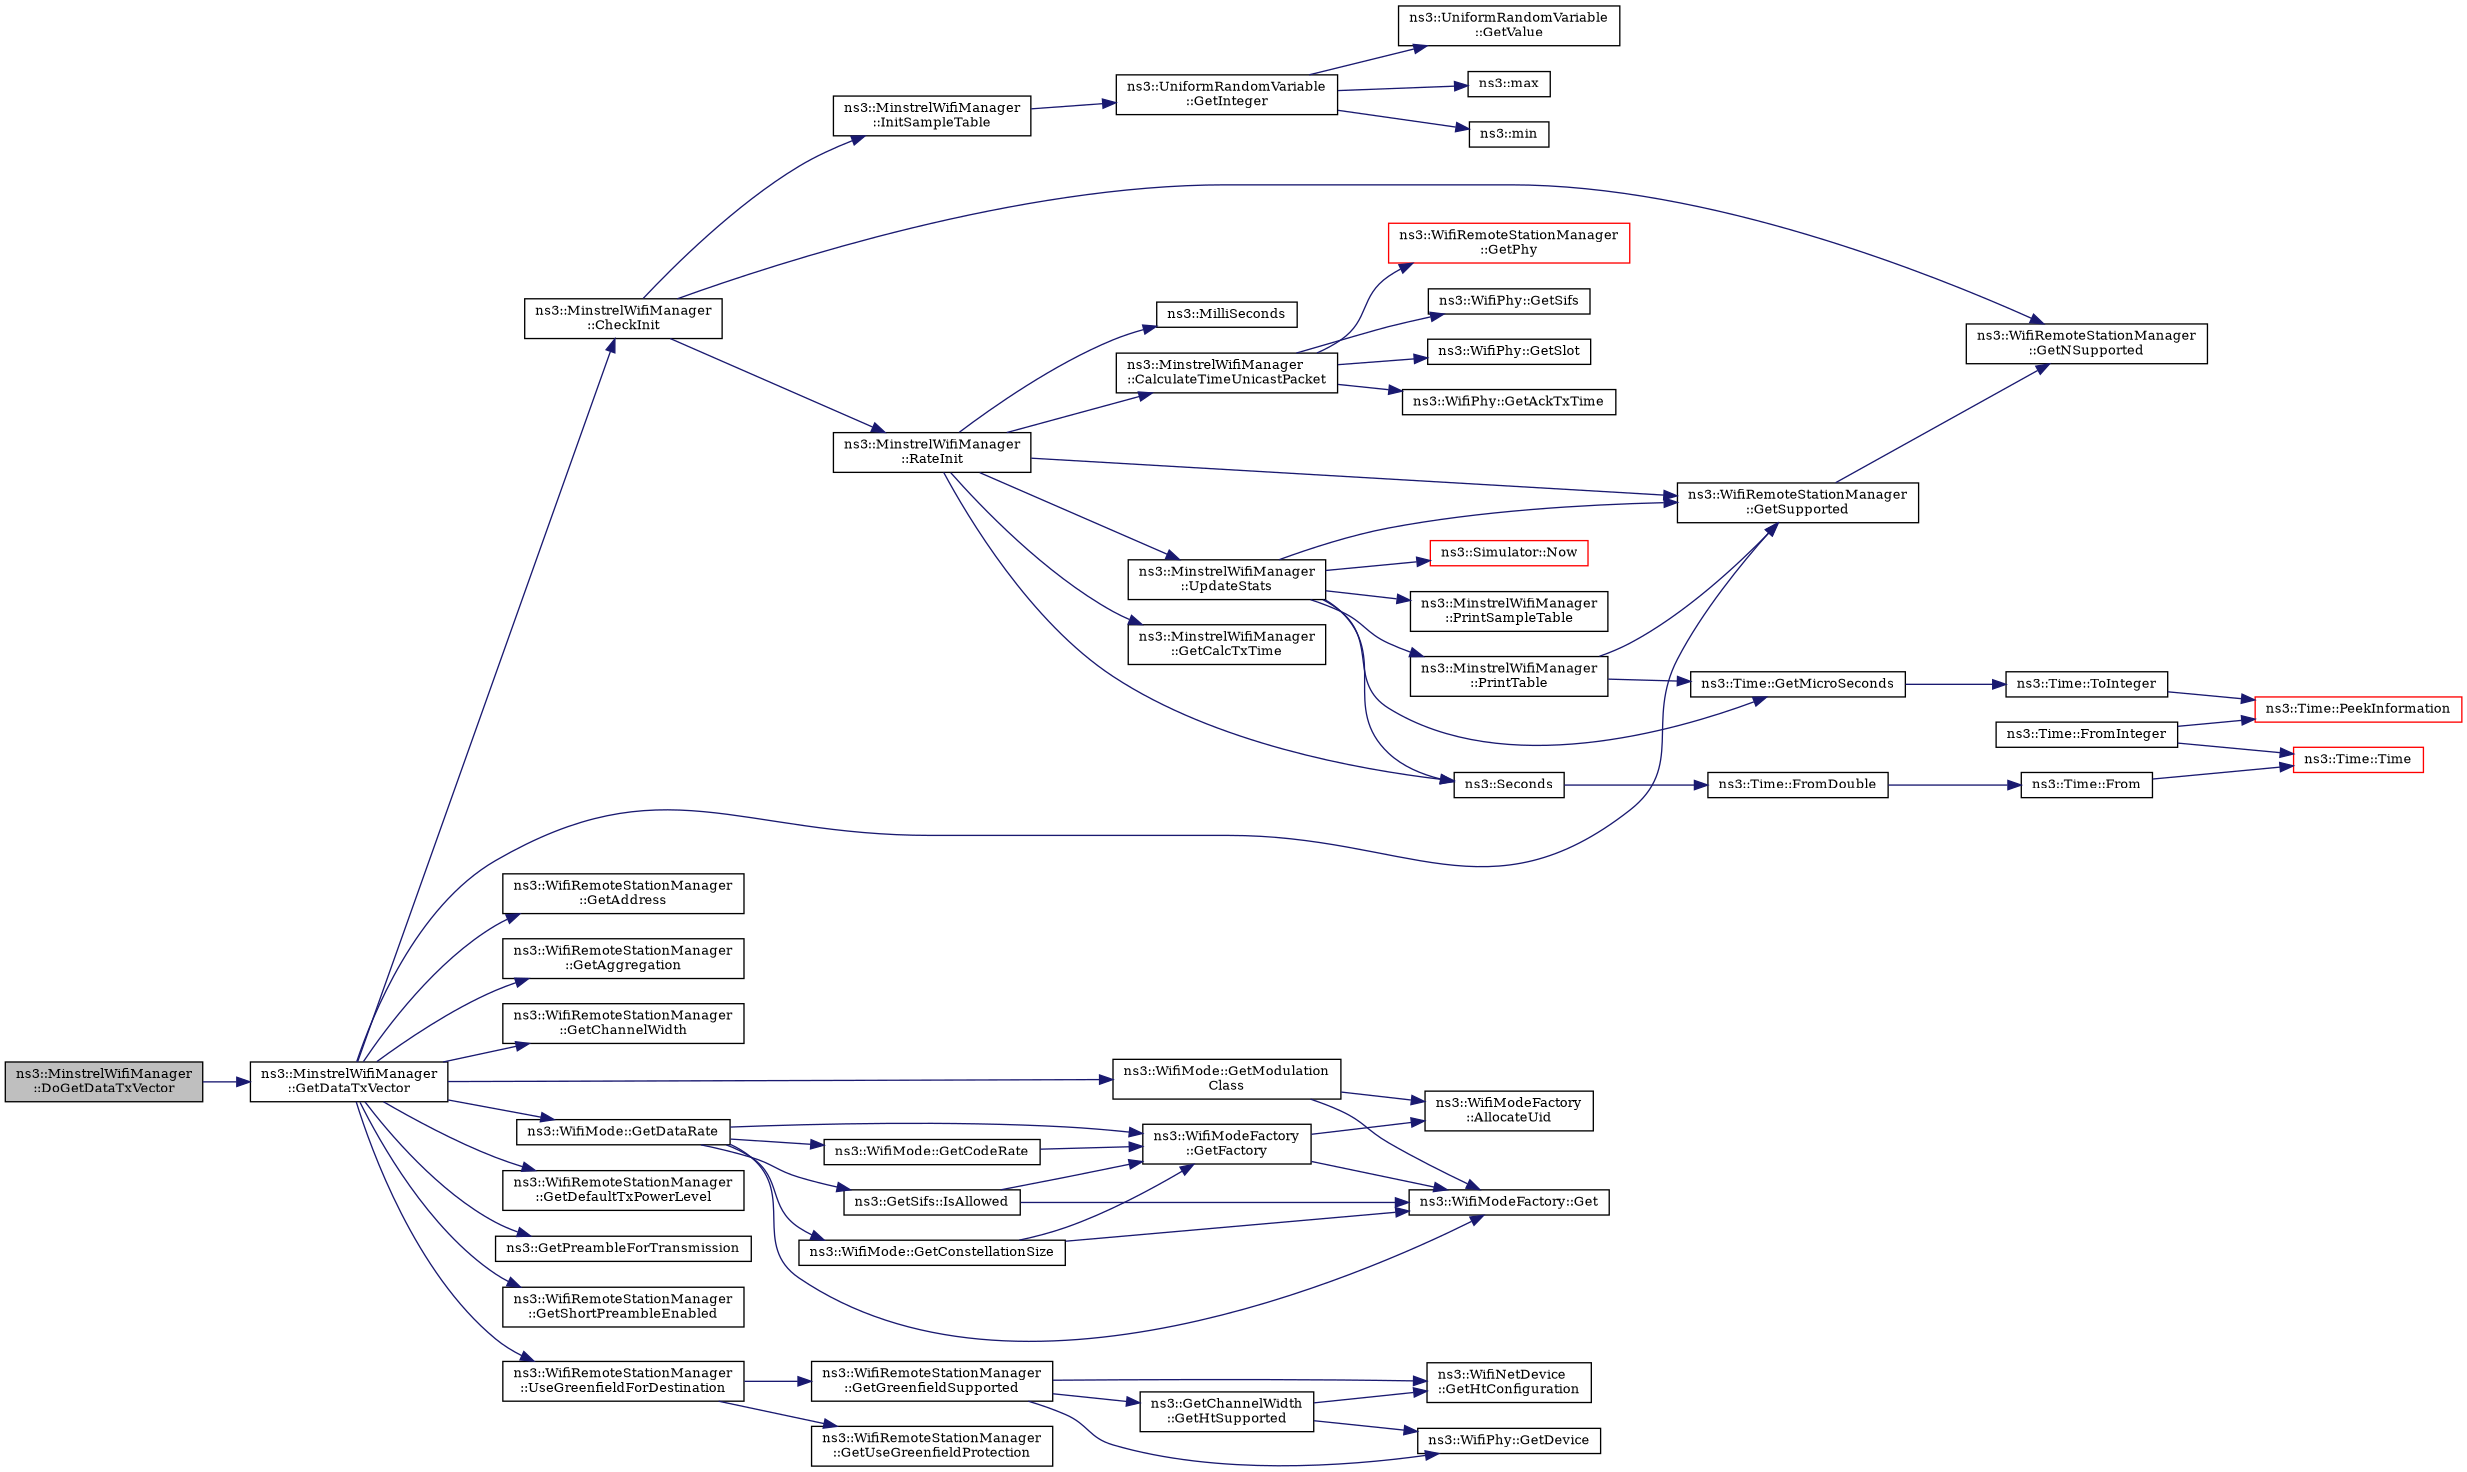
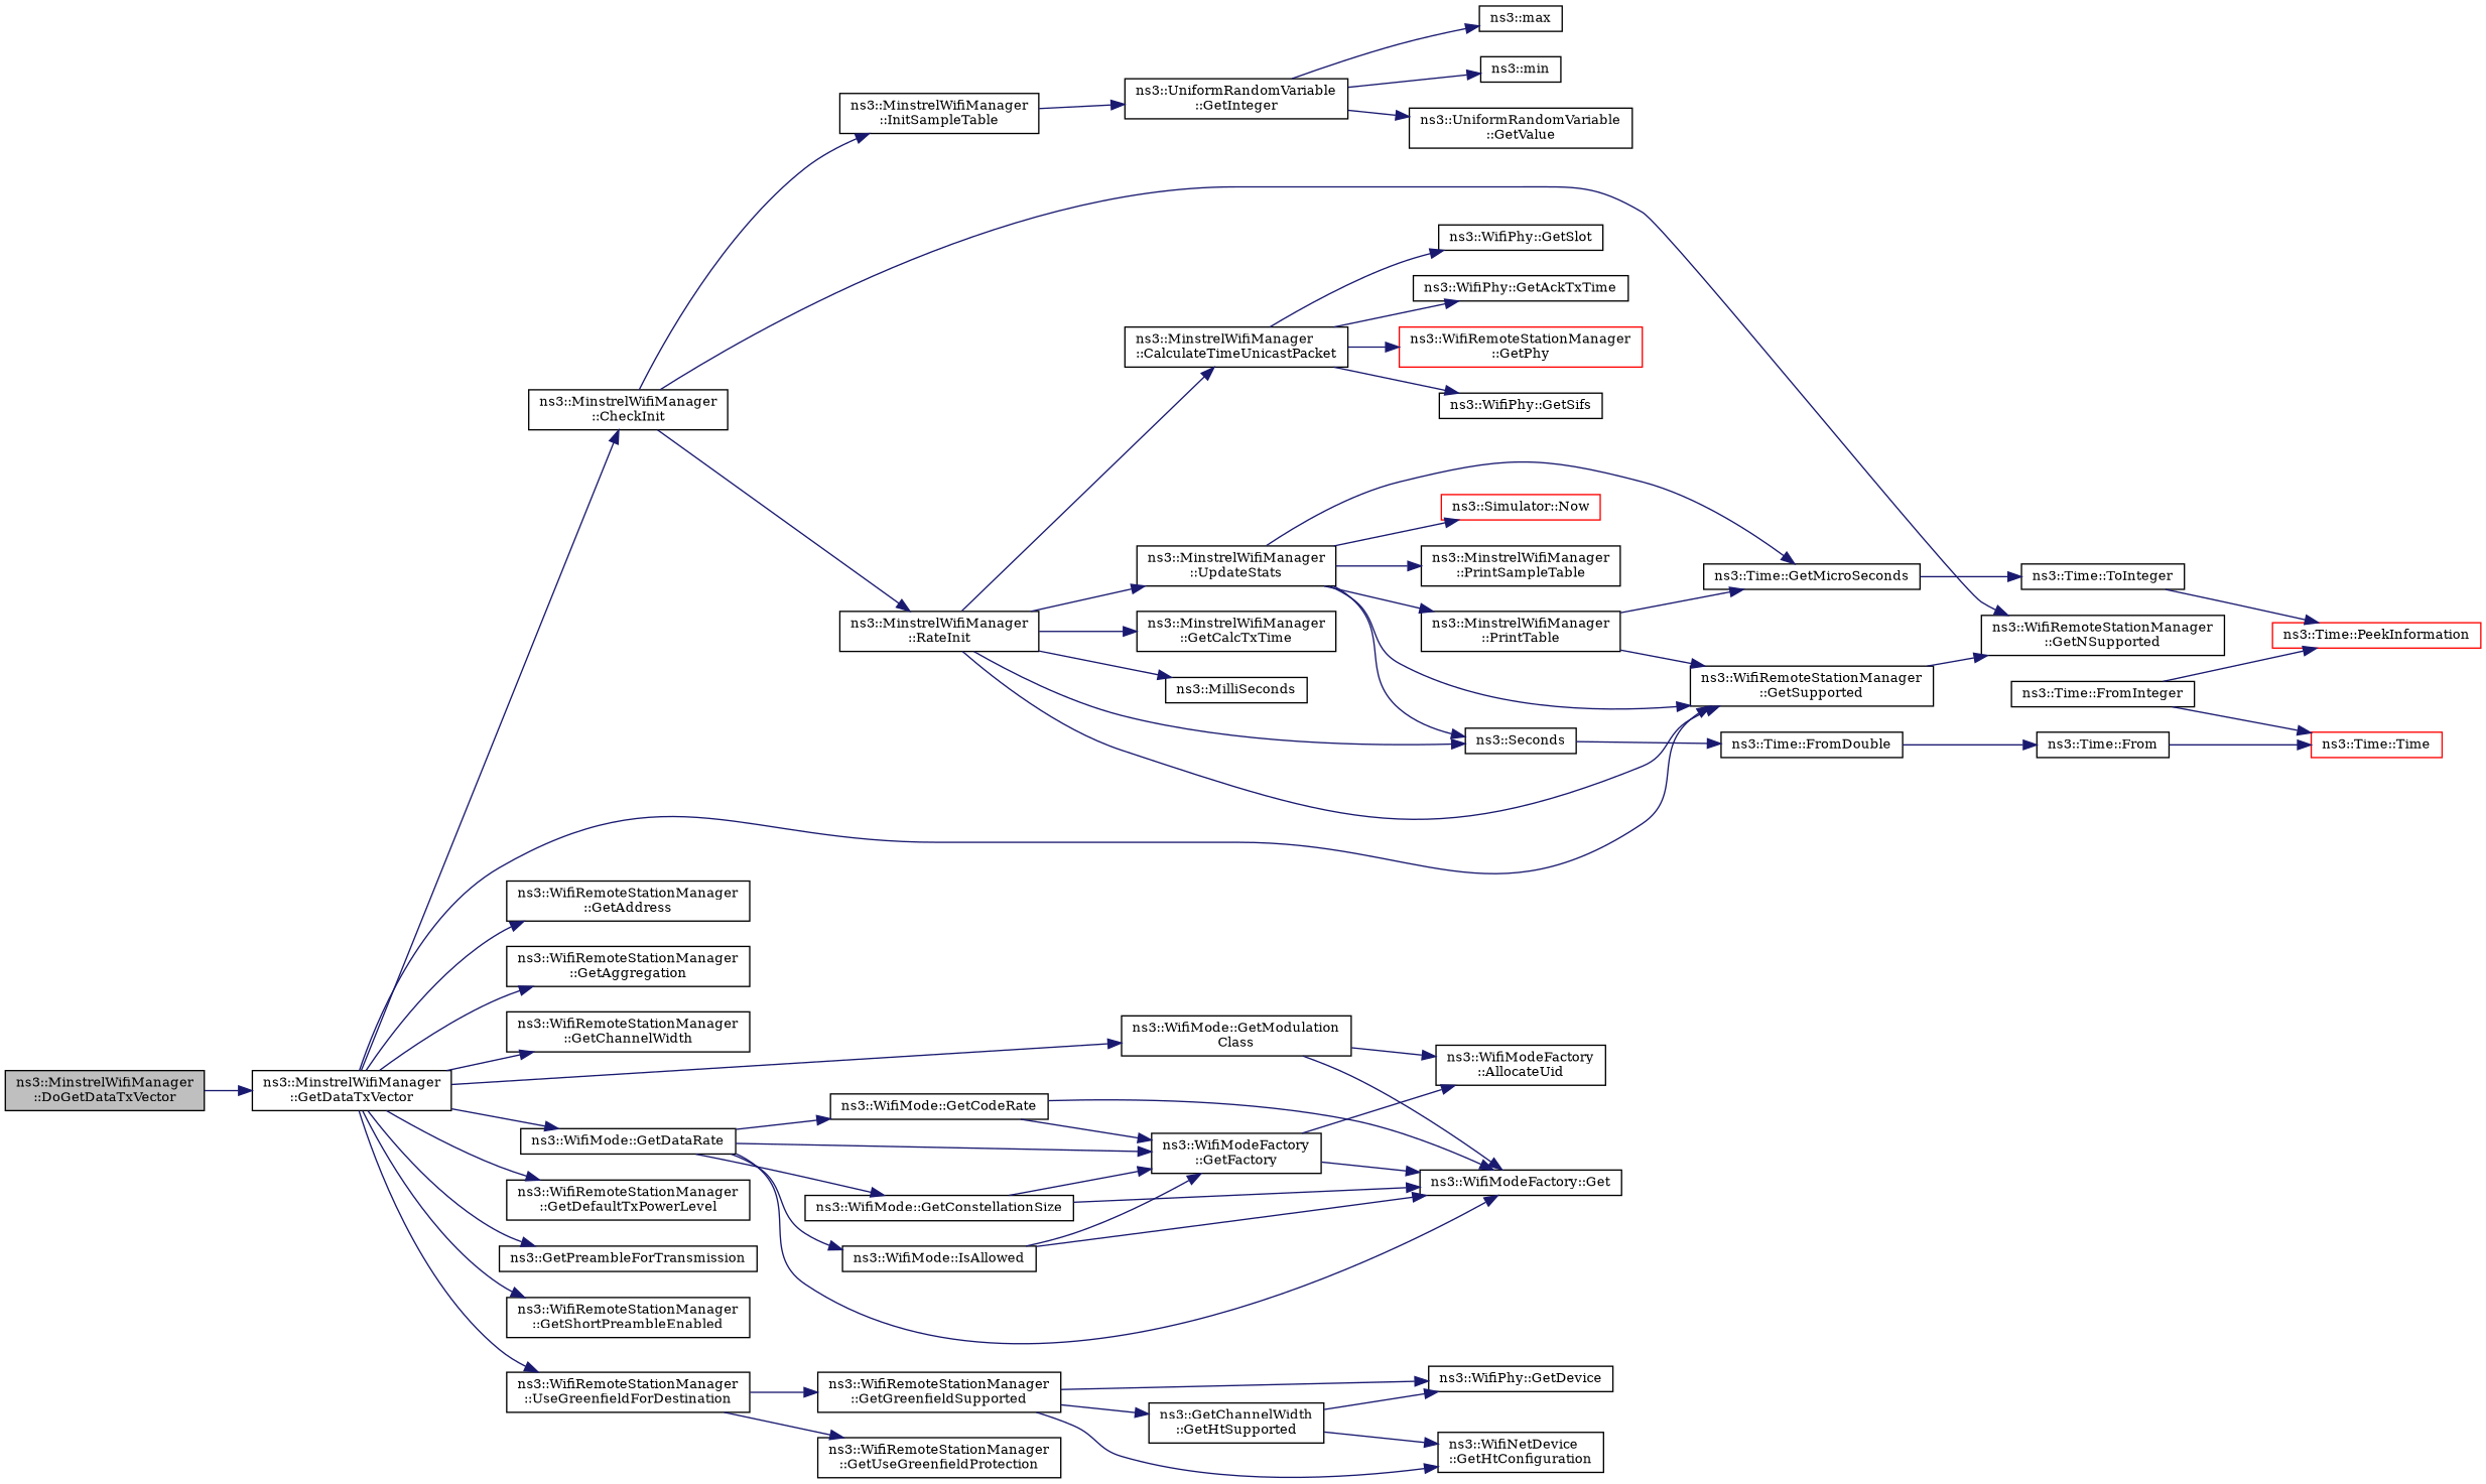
  digraph {
    fontname="DejaVu Serif"
    rankdir=LR
    node [color=black fillcolor=white fontname="DejaVu Serif" fontsize=10 shape=record style=filled]
    edge [color=midnightblue fontname="DejaVu Serif" fontsize=10 labelfontname=Helvetica labelfontsize=10 style=solid]
    n1 [fillcolor=grey75 fontcolor=black height=0.2 label="ns3::MinstrelWifiManager\l::DoGetDataTxVector" width=0.4]
    n2 [height=0.2 label="ns3::MinstrelWifiManager\l::GetDataTxVector" width=0.4]
    n3 [height=0.2 label="ns3::MinstrelWifiManager\l::CheckInit" width=0.4]
    n4 [height=0.2 label="ns3::WifiRemoteStationManager\l::GetSupported" width=0.4]
    n5 [height=0.2 label="ns3::WifiRemoteStationManager\l::GetAddress" width=0.4]
    n6 [height=0.2 label="ns3::WifiRemoteStationManager\l::GetAggregation" width=0.4]
    n7 [height=0.2 label="ns3::WifiRemoteStationManager\l::GetChannelWidth" width=0.4]
    n8 [height=0.2 label="ns3::WifiMode::GetDataRate" width=0.4]
    n9 [height=0.2 label="ns3::WifiRemoteStationManager\l::GetDefaultTxPowerLevel" width=0.4]
    n10 [height=0.2 label="ns3::WifiMode::GetModulation\lClass" width=0.4]
    n11 [height=0.2 label="ns3::GetPreambleForTransmission" width=0.4]
    n12 [height=0.2 label="ns3::WifiRemoteStationManager\l::GetShortPreambleEnabled" width=0.4]
    n13 [height=0.2 label="ns3::WifiRemoteStationManager\l::UseGreenfieldForDestination" width=0.4]
    n14 [height=0.2 label="ns3::WifiRemoteStationManager\l::GetNSupported" width=0.4]
    n15 [height=0.2 label="ns3::MinstrelWifiManager\l::InitSampleTable" width=0.4]
    n16 [height=0.2 label="ns3::MinstrelWifiManager\l::RateInit" width=0.4]
    n17 [height=0.2 label="ns3::WifiModeFactory::Get" width=0.4]
    n18 [height=0.2 label="ns3::WifiMode::GetCodeRate" width=0.4]
    n19 [height=0.2 label="ns3::WifiModeFactory\l::GetFactory" width=0.4]
    n20 [height=0.2 label="ns3::WifiMode::GetConstellationSize" width=0.4]
-   n21 [height=0.2 label="ns3::GetSifs::IsAllowed" width=0.4]
+   n21 [height=0.2 label="ns3::WifiMode::IsAllowed" width=0.4]
    n22 [height=0.2 label="ns3::WifiModeFactory\l::AllocateUid" width=0.4]
    n23 [height=0.2 label="ns3::WifiRemoteStationManager\l::GetGreenfieldSupported" width=0.4]
    n24 [height=0.2 label="ns3::WifiRemoteStationManager\l::GetUseGreenfieldProtection" width=0.4]
    n25 [height=0.2 label="ns3::UniformRandomVariable\l::GetInteger" width=0.4]
    n26 [height=0.2 label="ns3::MinstrelWifiManager\l::CalculateTimeUnicastPacket" width=0.4]
    n27 [height=0.2 label="ns3::MinstrelWifiManager\l::GetCalcTxTime" width=0.4]
    n28 [height=0.2 label="ns3::MilliSeconds" width=0.4]
    n29 [height=0.2 label="ns3::Seconds" width=0.4]
    n30 [height=0.2 label="ns3::MinstrelWifiManager\l::UpdateStats" width=0.4]
    n31 [height=0.2 label="ns3::UniformRandomVariable\l::GetValue" width=0.4]
    n32 [height=0.2 label="ns3::max" width=0.4]
    n33 [height=0.2 label="ns3::min" width=0.4]
    n34 [height=0.2 label="ns3::WifiPhy::GetAckTxTime" width=0.4]
    n35 [color=red height=0.2 label="ns3::WifiRemoteStationManager\l::GetPhy" width=0.4]
    n36 [height=0.2 label="ns3::WifiPhy::GetSifs" width=0.4]
    n37 [height=0.2 label="ns3::WifiPhy::GetSlot" width=0.4]
    n38 [height=0.2 label="ns3::Time::FromDouble" width=0.4]
    n39 [height=0.2 label="ns3::Time::GetMicroSeconds" width=0.4]
    n40 [color=red height=0.2 label="ns3::Simulator::Now" width=0.4]
    n41 [height=0.2 label="ns3::MinstrelWifiManager\l::PrintSampleTable" width=0.4]
    n42 [height=0.2 label="ns3::MinstrelWifiManager\l::PrintTable" width=0.4]
    n43 [height=0.2 label="ns3::Time::FromInteger" width=0.4]
    n44 [color=red height=0.2 label="ns3::Time::Time" width=0.4]
    n45 [color=red height=0.2 label="ns3::Time::PeekInformation" width=0.4]
    n46 [height=0.2 label="ns3::Time::From" width=0.4]
    n47 [height=0.2 label="ns3::Time::ToInteger" width=0.4]
    n48 [height=0.2 label="ns3::WifiPhy::GetDevice" width=0.4]
    n49 [height=0.2 label="ns3::WifiNetDevice\l::GetHtConfiguration" width=0.4]
    n50 [height=0.2 label="ns3::GetChannelWidth\l::GetHtSupported" width=0.4]
    n1 -> n2
    n2 -> n3
    n2 -> n4
    n2 -> n5
    n2 -> n6
    n2 -> n7
    n2 -> n8
    n2 -> n9
    n2 -> n10
    n2 -> n11
    n2 -> n12
    n2 -> n13
    n3 -> n14
    n3 -> n15
    n3 -> n16
    n4 -> n14
    n8 -> n17
    n8 -> n18
    n8 -> n19
    n8 -> n20
    n8 -> n21
    n10 -> n17
    n10 -> n22
    n13 -> n23
    n13 -> n24
    n15 -> n25
    n16 -> n4
    n16 -> n26
    n16 -> n27
    n16 -> n28
    n16 -> n29
    n16 -> n30
+   n18 -> n17
    n18 -> n19
    n19 -> n17
    n19 -> n22
    n20 -> n17
    n20 -> n19
    n21 -> n17
    n21 -> n19
    n23 -> n48
    n23 -> n49
    n23 -> n50
    n25 -> n31
    n25 -> n32
    n25 -> n33
    n26 -> n34
    n26 -> n35
    n26 -> n36
    n26 -> n37
    n29 -> n38
    n30 -> n4
    n30 -> n29
    n30 -> n39
    n30 -> n40
    n30 -> n41
    n30 -> n42
    n38 -> n46
    n39 -> n47
    n42 -> n4
    n42 -> n39
    n43 -> n44
    n43 -> n45
    n46 -> n44
    n47 -> n45
    n50 -> n48
    n50 -> n49
  }
